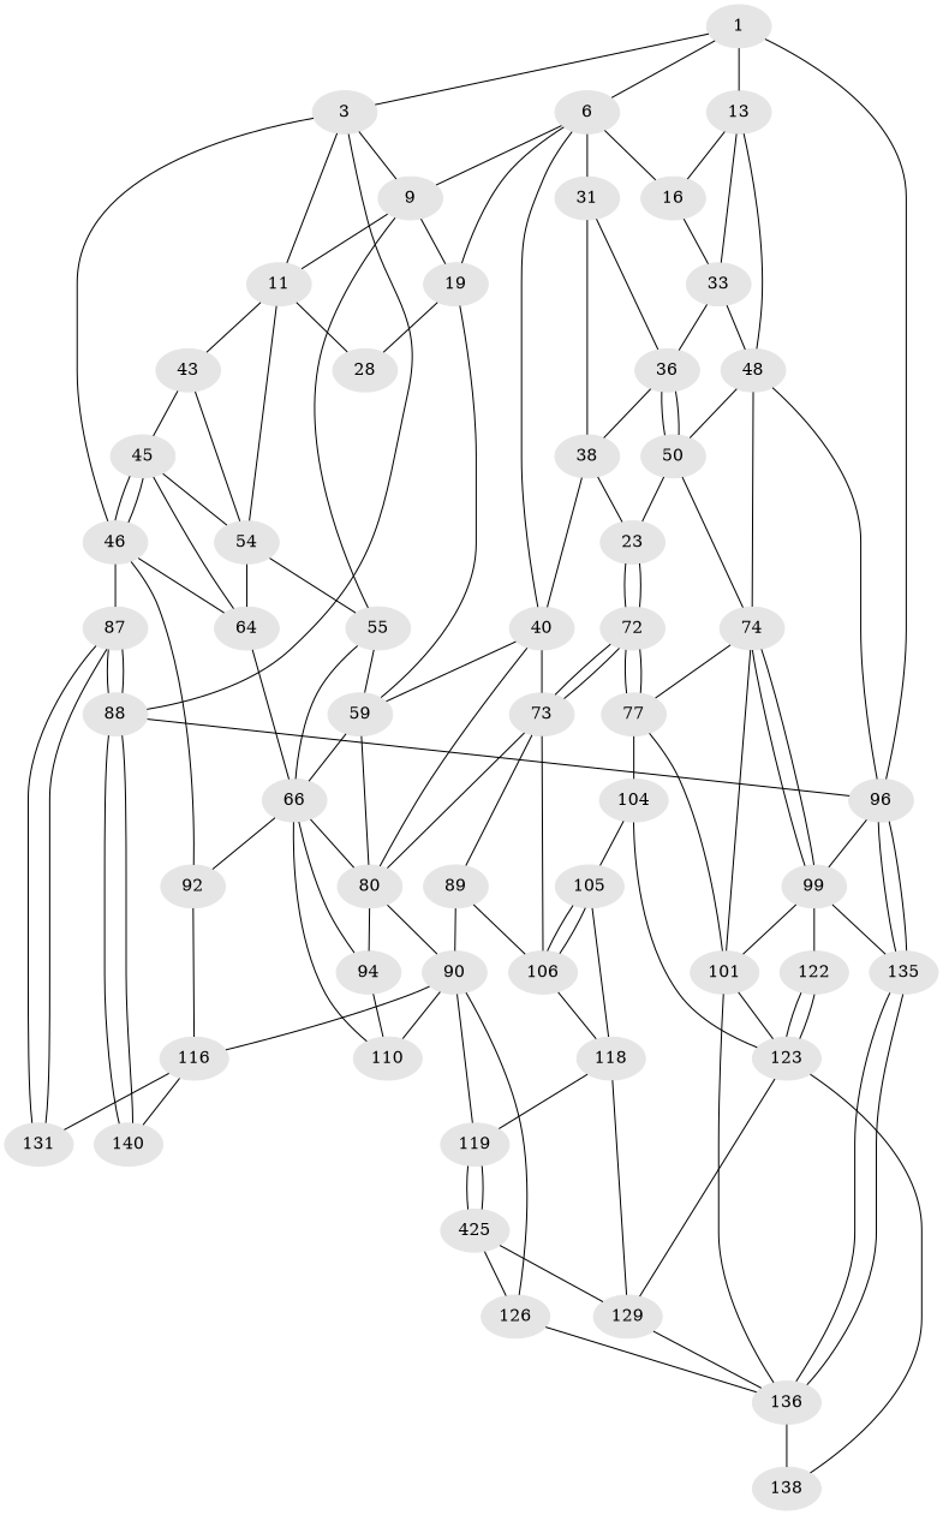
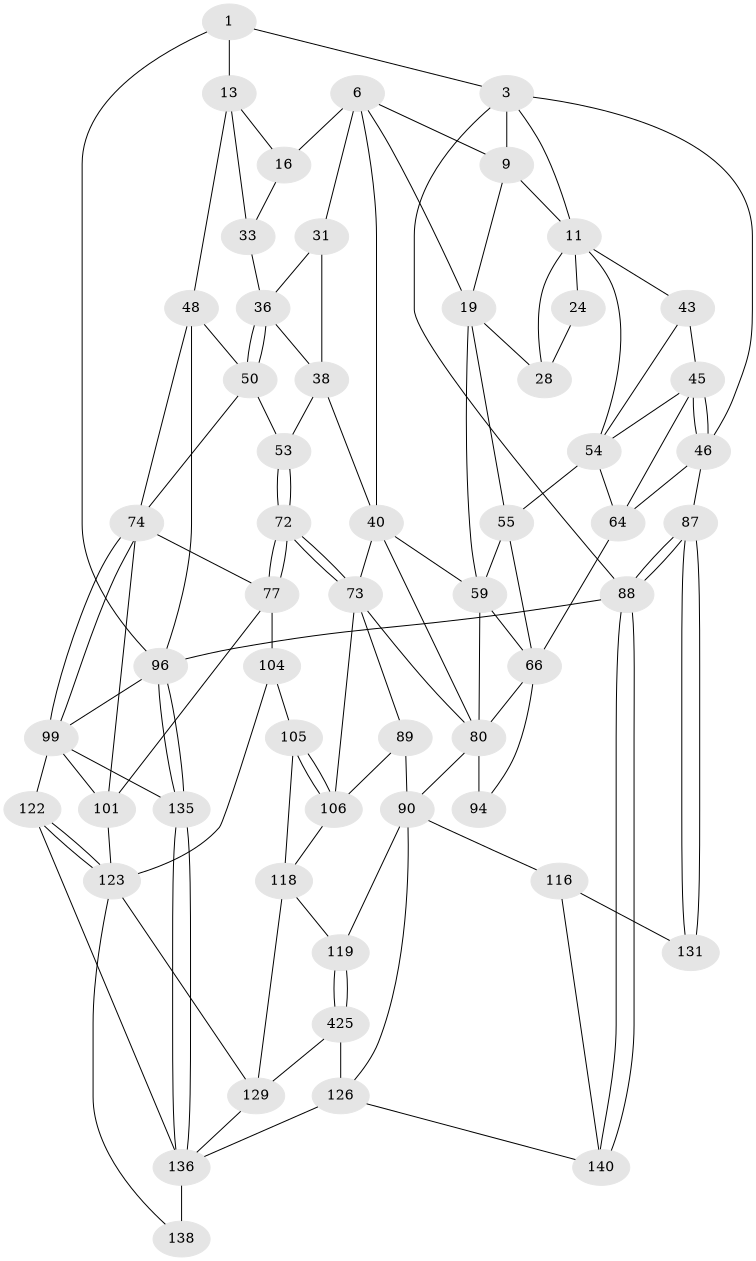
  graph {
    node [color=gray90 style=filled]
    1 [super="+5+2"]
    3 [super="+4+10"]
    6 [super="+7+17"]
    13 [super="+42+14"]
    96 [super="+97"]
    9 [super="+12"]
    11 [super="+21"]
    46 [super="+69"]
    88
    16
    19 [super="+26+20"]
    31 [super="+32"]
    40 [super="+57"]
    33 [super="+34"]
    48 [super="+51+49"]
    99 [super="+100"]
    135
+   24 [super="+25"]
    28 [super="+29"]
    43 [super="+44"]
    54 [super="+56"]
    64 [super="+65"]
    87
-   92
    140
    55 [super="+61"]
    59 [super="+60"]
    36 [super="+37"]
    38 [super="+39"]
    73 [super="+84"]
    80 [super="+81"]
    45 [super="+63"]
    50 [super="+52"]
    74 [super="+75"]
    66 [super="+79+67"]
-   53 [label=23]
+   53
    72
    89
    106 [super="+109"]
    94 [super="+95"]
    90 [super="+112"]
    131
    116 [super="+141+117"]
    77 [super="+103"]
    101 [super="+108+102"]
-   110 [super="+111"]
    104
    118 [super="+128"]
    122
    123 [super="+127"]
    105
    119
    126 [super="+139"]
    n54 [label=425 super="+130"]
    136 [super="+143+137"]
    129 [super="+133"]
    138
    1 -- 3
-   1 -- 6
    1 -- 13 [weight=2]
    1 -- 96
    3 -- 9
    3 -- 11
    3 -- 46
    3 -- 88
    6 -- 9
    6 -- 16
    6 -- 19
    6 -- 31 [weight=2]
    6 -- 40
    13 -- 16
    13 -- 33 [weight=2]
    13 -- 48
    96 -- 99 [weight=2]
    96 -- 135
    96 -- 135
    9 -- 11
    9 -- 19
+   11 -- 24
    11 -- 28 [weight=2]
    11 -- 43 [weight=2]
    11 -- 54
    46 -- 64
    46 -- 87
-   46 -- 92
    88 -- 96
    88 -- 140
    88 -- 140
    16 -- 33
    19 -- 28
-   9 -- 55
+   19 -- 55
    19 -- 59
    31 -- 36
    31 -- 38
    40 -- 59
    40 -- 73
    40 -- 80
-   33 -- 48
    33 -- 36
    48 -- 96
    48 -- 50
    48 -- 74
    99 -- 135
    99 -- 101
    99 -- 122
    135 -- 136
    135 -- 136
+   24 -- 28
    43 -- 54
    43 -- 45
    54 -- 64
    54 -- 55
    64 -- 66
    87 -- 88
    87 -- 88
    87 -- 131
    87 -- 131
-   92 -- 116
    55 -- 59
    55 -- 66
    59 -- 80
    59 -- 66
    36 -- 38
    36 -- 50
    36 -- 50
    38 -- 40
    38 -- 53
    73 -- 80
    73 -- 89
    73 -- 106
    80 -- 94 [weight=2]
    80 -- 90
    45 -- 46
    45 -- 46
    45 -- 54
    45 -- 64
    50 -- 74
    50 -- 53
    74 -- 99
    74 -- 99
    74 -- 77
    74 -- 101
-   66 -- 92
    66 -- 80
    66 -- 94
-   66 -- 110
    53 -- 72
    53 -- 72
    72 -- 73
    72 -- 73
    72 -- 77
    72 -- 77
    89 -- 106
    89 -- 90
    106 -- 118
-   94 -- 110
    90 -- 116
-   90 -- 110 [weight=2]
    90 -- 119
    90 -- 126
    116 -- 140
    116 -- 131 [weight=2]
    77 -- 101
    77 -- 104
    101 -- 123
    104 -- 123
    104 -- 105
    118 -- 119
    118 -- 129
    122 -- 123
    122 -- 123
-   101 -- 136
+   122 -- 136
    123 -- 129
    123 -- 138
    105 -- 106
    105 -- 106
    105 -- 118
    119 -- n54
    119 -- n54
+   126 -- 140
    126 -- 136
    n54 -- 126 [weight=2]
    n54 -- 129
    136 -- 138 [weight=2]
    129 -- 136
  }
